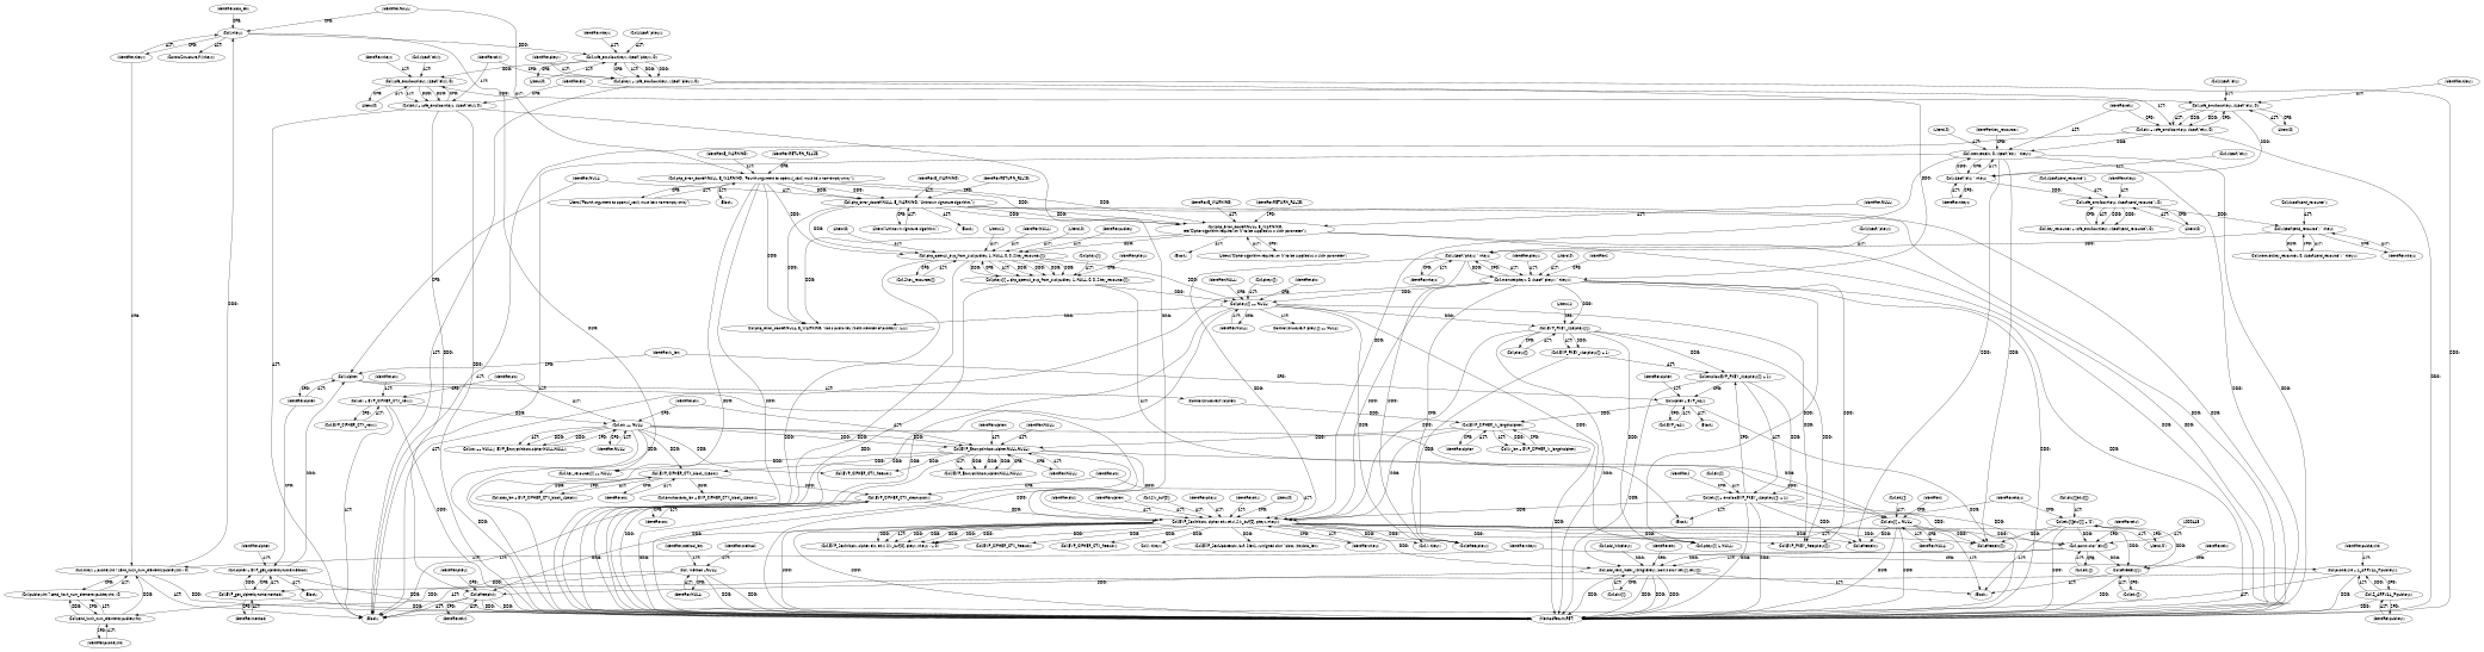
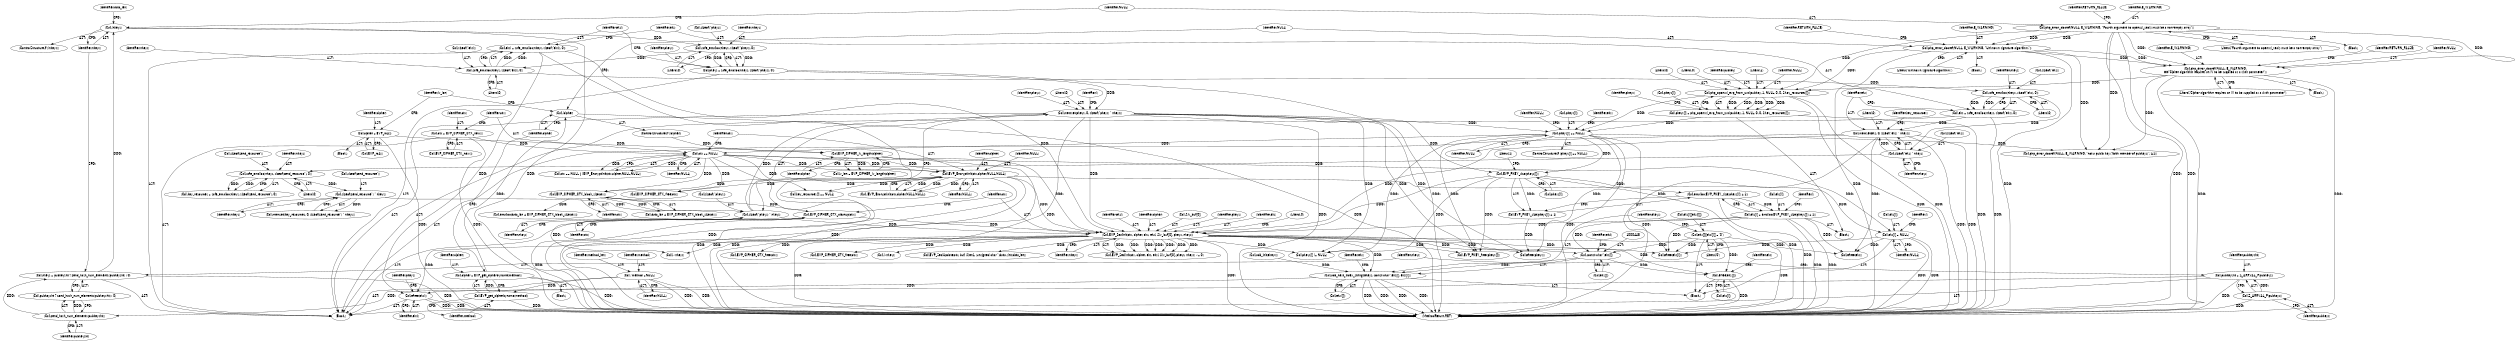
  digraph {
    fontname=Lato
    node [fontname=Lato]
    edge [fontname=Lato]
    n1 [label="(Call,(const char*)eks[i])"]
    n2 [label="(Call,add_next_index_stringl(ekeys, (const char*)eks[i], eksl[i]))"]
    n3 [label="(Call,efree(eks[i]))"]
    n4 [label="(Call,eks[i])"]
    n5 [label="(MethodReturn,RET)"]
    n6 [label="(Block,)"]
    n7 [label="(Call,efree(eksl))"]
    n8 [label="(Call,eksl[i])"]
    n9 [label="(Call,eks[i])"]
    n10 [label="(Call,eks[i] = NULL)"]
    n11 [label="(Call,efree(eks[i]))"]
    n12 [label="(Identifier,NULL)"]
    n13 [label="(Call,efree(eks))"]
    n14 [label="(Call,EVP_EncryptInit(ctx,cipher,NULL,NULL))"]
    n15 [label="(Call,EVP_SealInit(ctx, cipher, eks, eksl, &iv_buf[0], pkeys, nkeys))"]
    n16 [label="(Call,EVP_CIPHER_CTX_block_size(ctx))"]
    n17 [label="(Call,EVP_CIPHER_CTX_free(ctx))"]
    n18 [label="(Call,!EVP_EncryptInit(ctx,cipher,NULL,NULL))"]
    n19 [label="(Identifier,NULL)"]
    n20 [label="(Call,key_resources[i] == NULL)"]
    n21 [label="(Call,pkeys[i] != NULL)"]
    n22 [label="(Call,efree(pkeys))"]
    n23 [label="(Call,EVP_PKEY_free(pkeys[i]))"]
    n24 [label="(Call,i<nkeys)"]
    n25 [label="(Call,EVP_SealUpdate(ctx, buf, &len1, (unsigned char *)data, (int)data_len))"]
    n26 [label="(Identifier,nkeys)"]
    n27 [label="(Call,EVP_SealInit(ctx, cipher, eks, eksl, &iv_buf[0], pkeys, nkeys) <= 0)"]
    n28 [label="(Call,EVP_CIPHER_CTX_free(ctx))"]
    n29 [label="(Call,EVP_CIPHER_CTX_free(ctx))"]
    n30 [label="(Call,i<nkeys)"]
    n31 [label="(Call,EVP_CIPHER_CTX_cleanup(ctx))"]
    n32 [label="(Call,data_len + EVP_CIPHER_CTX_block_size(ctx))"]
    n33 [label="(Identifier,ctx)"]
    n34 [label="(Call,emalloc(data_len + EVP_CIPHER_CTX_block_size(ctx)))"]
    n35 [label="(Call,ctx == NULL)"]
    n36 [label="(Call,ctx == NULL || !EVP_EncryptInit(ctx,cipher,NULL,NULL))"]
    n37 [label="(Identifier,NULL)"]
    n38 [label="(Call,ctx = EVP_CIPHER_CTX_new())"]
    n39 [label="(Call,EVP_CIPHER_CTX_new())"]
    n40 [label="(Block,)"]
    n41 [label="(Call,pkeys[i] == NULL)"]
    n42 [label="(Call,EVP_PKEY_size(pkeys[i]))"]
    n43 [label="(Call,php_error_docref(NULL, E_WARNING, \"not a public key (%dth member of pubkeys)\", i+1))"]
    n44 [label="(Identifier,NULL)"]
    n45 [label="(ControlStructure,if (pkeys[i] == NULL))"]
    n46 [label="(Call,emalloc(EVP_PKEY_size(pkeys[i]) + 1))"]
    n47 [label="(Call,EVP_PKEY_size(pkeys[i]) + 1)"]
    n48 [label="(Call,pkeys[i])"]
    n49 [label="(Call,pkeys[i] = php_openssl_evp_from_zval(pubkey, 1, NULL, 0, 0, &key_resources[i]))"]
    n50 [label="(Call,php_openssl_evp_from_zval(pubkey, 1, NULL, 0, 0, &key_resources[i]))"]
    n51 [label="(Block,)"]
-   n52 [label="(Call,&key_resources[i])"]
    n53 [label="(Call,php_error_docref(NULL, E_WARNING, \"Unknown signature algorithm.\"))"]
    n54 [label="(Call,php_error_docref(NULL, E_WARNING,\n\t\t\t\t\"Cipher algorithm requires an IV to be supplied as a sixth parameter\"))"]
    n55 [label="(Literal,\"Unknown signature algorithm.\")"]
    n56 [label="(Block,)"]
    n57 [label="(Block,)"]
    n58 [label="(Literal,\"Cipher algorithm requires an IV to be supplied as a sixth parameter\")"]
    n59 [label="(Call,php_error_docref(NULL, E_WARNING, \"Fourth argument to openssl_seal() must be a non-empty array\"))"]
    n60 [label="(Literal,\"Fourth argument to openssl_seal() must be a non-empty array\")"]
    n61 [label="(Block,)"]
    n62 [label="(Call,memset(pkeys, 0, sizeof(*pkeys) * nkeys))"]
    n63 [label="(Call,sizeof(*pkeys) * nkeys)"]
    n64 [label="(Identifier,nkeys)"]
    n65 [label="(Call,pkeys = safe_emalloc(nkeys, sizeof(*pkeys), 0))"]
    n66 [label="(Call,safe_emalloc(nkeys, sizeof(*pkeys), 0))"]
    n67 [label="(Call,safe_emalloc(nkeys, sizeof(*eksl), 0))"]
    n68 [label="(Literal,0)"]
    n69 [label="(Call,safe_emalloc(nkeys, sizeof(*eks), 0))"]
    n70 [label="(Call,eksl = safe_emalloc(nkeys, sizeof(*eksl), 0))"]
    n71 [label="(Literal,0)"]
    n72 [label="(Call,!nkeys)"]
    n73 [label="(Identifier,nkeys)"]
    n74 [label="(ControlStructure,if (!nkeys))"]
    n75 [label="(Call,nkeys = pubkeysht ? zend_hash_num_elements(pubkeysht) : 0)"]
    n76 [label="(Call,pubkeysht ? zend_hash_num_elements(pubkeysht) : 0)"]
    n77 [label="(Call,zend_hash_num_elements(pubkeysht))"]
    n78 [label="(Identifier,pubkeysht)"]
    n79 [label="(Call,pubkeysht = Z_ARRVAL_P(pubkeys))"]
    n80 [label="(Call,Z_ARRVAL_P(pubkeys))"]
    n81 [label="(Identifier,pubkeys)"]
    n82 [label="(Call,sizeof(zend_resource*) * nkeys)"]
    n83 [label="(Identifier,nkeys)"]
    n84 [label="(Call,memset(key_resources, 0, sizeof(zend_resource*) * nkeys))"]
    n85 [label="(Call,safe_emalloc(nkeys, sizeof(zend_resource*), 0))"]
    n86 [label="(Literal,0)"]
    n87 [label="(Call,key_resources = safe_emalloc(nkeys, sizeof(zend_resource*), 0))"]
    n88 [label="(Call,sizeof(*eks) * nkeys)"]
    n89 [label="(Call,memset(eks, 0, sizeof(*eks) * nkeys))"]
    n90 [label="(Identifier,nkeys)"]
    n91 [label="(Call,eks = safe_emalloc(nkeys, sizeof(*eks), 0))"]
    n92 [label="(Literal,0)"]
    n93 [label="(Call,EVP_CIPHER_iv_length(cipher))"]
    n94 [label="(Call,iv_len = EVP_CIPHER_iv_length(cipher))"]
    n95 [label="(Identifier,cipher)"]
    n96 [label="(Call,cipher = EVP_rc4())"]
    n97 [label="(Call,EVP_rc4())"]
    n98 [label="(Block,)"]
    n99 [label="(Call,!cipher)"]
    n100 [label="(ControlStructure,if (!cipher))"]
    n101 [label="(Identifier,cipher)"]
    n102 [label="(Call,cipher = EVP_get_cipherbyname(method))"]
    n103 [label="(Call,EVP_get_cipherbyname(method))"]
    n104 [label="(Block,)"]
    n105 [label="(Identifier,method)"]
    n106 [label="(Call,*method =NULL)"]
    n107 [label="(Identifier,NULL)"]
    n108 [label="(Call,eks[i] = emalloc(EVP_PKEY_size(pkeys[i]) + 1))"]
    n109 [label="(Call,eks[i][eksl[i]] = '\0')"]
    n110 [label="(Literal,'\0')"]
    n111 [label="(Identifier,eksl)"]
    n112 [label="(Identifier,ctx)"]
    n113 [label="(Identifier,pubkeysht)"]
    n114 [label="(Literal,0)"]
    n115 [label="(Identifier,RETURN_FALSE)"]
    n116 [label="(Call,sizeof(*eks))"]
    n117 [label="(Call,sizeof(zend_resource*))"]
    n118 [label="(Literal,1)"]
    n119 [label="(Identifier,cipher)"]
    n120 [label="(Call,add_init(ekeys))"]
    n121 [label="(Identifier,nkeys)"]
    n122 [label="(Call,sizeof(*eksl))"]
    n123 [label="(Identifier,i)"]
    n124 [label="(Literal,0)"]
    n125 [label="(Identifier,eksl)"]
    n126 [label="(Call,eks[i])"]
    n127 [label="(Identifier,cipher)"]
    n128 [label="(Call,eks[i])"]
    n129 [label="(Identifier,NULL)"]
    n130 [label="(Identifier,eks)"]
    n131 [label="(Identifier,key_resources)"]
    n132 [label="(Identifier,ekeys)"]
    n133 [label="(Identifier,nkeys)"]
    n134 [label="(Identifier,nkeys)"]
    n135 [label="(Identifier,cipher)"]
    n136 [label="(Identifier,E_WARNING)"]
    n137 [label="(Identifier,NULL)"]
    n138 [label="(Identifier,ctx)"]
    n139 [label="(Identifier,RETURN_FALSE)"]
    n140 [label="(Identifier,nkeys)"]
    n141 [label="(Literal,0)"]
    n142 [label="(Identifier,NULL)"]
    n143 [label="(Identifier,data_len)"]
    n144 [label="(Call,&iv_buf[0])"]
    n145 [label="(Call,pkeys[i])"]
    n146 [label="(Identifier,iv_len)"]
    n147 [label="(Identifier,method_len)"]
    n148 [label="(Identifier,NULL)"]
    n149 [label="(Identifier,ctx)"]
    n150 [label="(Literal,1)"]
    n151 [label="(Identifier,pkeys)"]
    n152 [label="(Identifier,pkeys)"]
    n153 [label="(Call,sizeof(*pkeys))"]
    n154 [label="(Identifier,pkeys)"]
    n155 [label="(Identifier,E_WARNING)"]
    n156 [label="(Identifier,eks)"]
    n157 [label="(Identifier,eks)"]
    n158 [label="(Identifier,pkeys)"]
    n159 [label="(Identifier,ctx)"]
    n160 [label="(Identifier,eks)"]
    n161 [label="(Identifier,E_WARNING)"]
    n162 [label="(Identifier,RETURN_FALSE)"]
    n163 [label="(Identifier,eks)"]
    n164 [label="(Identifier,eks)"]
    n165 [label="(Identifier,NULL)"]
    n166 [label="(Identifier,eksl)"]
    n167 [label="(Identifier,NULL)"]
    n168 [label="(Identifier,eksl)"]
    n169 [label="(Identifier,i)"]
    n170 [label="(Identifier,pkeys)"]
    n171 [label="(Identifier,pubkey)"]
    n172 [label="(Call,sizeof(*pkeys))"]
    n173 [label="(Identifier,nkeys)"]
    n174 [label="(Call,pkeys[i])"]
    n175 [label="(Literal,0)"]
    n176 [label="(Call,sizeof(*eks))"]
    n177 [label="(Call,eks[i][eksl[i]])"]
    n178 [label="(Identifier,ctx)"]
    n179 [label="(Call,sizeof(zend_resource*))"]
    n180 [label="(Literal,0)"]
    n181 [label="(Identifier,method)"]
    n182 [label="(Identifier,i)"]
    n183 [label="(Identifier,cipher)"]
    1000448
    n1 -> n2 [label="AST: "]
    n1 -> n2 [label="DDG: "]
    n1 -> n3 [label="DDG: "]
    n1 -> n4 [label="CFG: "]
    n2 -> n5 [label="DDG: "]
    n2 -> n5 [label="DDG: "]
    n2 -> n5 [label="DDG: "]
    n2 -> n5 [label="DDG: "]
    n2 -> n6 [label="AST: "]
    n2 -> n7 [label="DDG: "]
    n2 -> n8 [label="CFG: "]
    n3 -> n5 [label="DDG: "]
    n3 -> n6 [label="AST: "]
    n3 -> n9 [label="CFG: "]
    n4 -> n1 [label="AST: "]
    n7 -> n5 [label="DDG: "]
    n7 -> n5 [label="DDG: "]
    n7 -> n40 [label="AST: "]
    n7 -> n111 [label="CFG: "]
    n8 -> n2 [label="AST: "]
    n9 -> n3 [label="AST: "]
    n10 -> n5 [label="DDG: "]
    n10 -> n5 [label="DDG: "]
    n10 -> n6 [label="AST: "]
    n10 -> n11 [label="DDG: "]
    n10 -> n12 [label="CFG: "]
    n10 -> n13 [label="DDG: "]
    n12 -> n10 [label="AST: "]
    n14 -> n5 [label="DDG: "]
    n14 -> n5 [label="DDG: "]
    n14 -> n10 [label="DDG: "]
    n14 -> n15 [label="DDG: "]
    n14 -> n16 [label="DDG: "]
    n14 -> n17 [label="DDG: "]
    n14 -> n18 [label="AST: "]
    n14 -> n18 [label="DDG: "]
    n14 -> n18 [label="DDG: "]
    n14 -> n18 [label="DDG: "]
    n14 -> n19 [label="CFG: "]
    n14 -> n20 [label="DDG: "]
    n15 -> n1 [label="DDG: "]
    n15 -> n2 [label="DDG: "]
    n15 -> n3 [label="DDG: "]
    n15 -> n5 [label="DDG: "]
    n15 -> n5 [label="DDG: "]
    n15 -> n7 [label="DDG: "]
    n15 -> n11 [label="DDG: "]
    n15 -> n13 [label="DDG: "]
    n15 -> n21 [label="DDG: "]
    n15 -> n22 [label="DDG: "]
    n15 -> n23 [label="DDG: "]
    n15 -> n24 [label="DDG: "]
    n15 -> n25 [label="DDG: "]
    n15 -> n26 [label="CFG: "]
    n15 -> n27 [label="AST: "]
    n15 -> n27 [label="DDG: "]
    n15 -> n27 [label="DDG: "]
    n15 -> n27 [label="DDG: "]
    n15 -> n27 [label="DDG: "]
    n15 -> n27 [label="DDG: "]
    n15 -> n27 [label="DDG: "]
    n15 -> n27 [label="DDG: "]
    n15 -> n28 [label="DDG: "]
    n15 -> n29 [label="DDG: "]
    n15 -> n30 [label="DDG: "]
    n16 -> n31 [label="DDG: "]
    n16 -> n32 [label="AST: "]
    n16 -> n32 [label="DDG: "]
    n16 -> n33 [label="CFG: "]
    n16 -> n34 [label="DDG: "]
    n18 -> n14 [label="CFG: "]
    n19 -> n14 [label="AST: "]
    n26 -> n15 [label="AST: "]
    n31 -> n5 [label="DDG: "]
    n31 -> n15 [label="DDG: "]
    n31 -> n40 [label="AST: "]
    n31 -> n112 [label="CFG: "]
    n32 -> n16 [label="CFG: "]
    n33 -> n16 [label="AST: "]
    n35 -> n5 [label="DDG: "]
    n35 -> n10 [label="DDG: "]
    n35 -> n14 [label="DDG: "]
    n35 -> n14 [label="DDG: "]
    n35 -> n16 [label="DDG: "]
    n35 -> n17 [label="DDG: "]
    n35 -> n20 [label="DDG: "]
    n35 -> n36 [label="AST: "]
    n35 -> n36 [label="DDG: "]
    n35 -> n36 [label="DDG: "]
    n35 -> n37 [label="CFG: "]
    n36 -> n35 [label="CFG: "]
    n37 -> n35 [label="AST: "]
    n38 -> n5 [label="DDG: "]
    n38 -> n35 [label="DDG: "]
    n38 -> n39 [label="CFG: "]
    n38 -> n40 [label="AST: "]
    n39 -> n38 [label="AST: "]
    n41 -> n5 [label="DDG: "]
    n41 -> n5 [label="DDG: "]
    n41 -> n21 [label="DDG: "]
    n41 -> n22 [label="DDG: "]
    n41 -> n23 [label="DDG: "]
+   n41 -> n35 [label="DDG: "]
    n41 -> n42 [label="DDG: "]
    n41 -> n43 [label="DDG: "]
    n41 -> n44 [label="CFG: "]
    n41 -> n45 [label="AST: "]
    n42 -> n5 [label="DDG: "]
    n42 -> n15 [label="DDG: "]
    n42 -> n21 [label="DDG: "]
    n42 -> n23 [label="DDG: "]
    n42 -> n46 [label="DDG: "]
    n42 -> n47 [label="AST: "]
    n42 -> n47 [label="DDG: "]
    n42 -> n48 [label="CFG: "]
    n44 -> n41 [label="AST: "]
    n46 -> n5 [label="DDG: "]
-   n46 -> n96 [label="CFG: "]
+   n46 -> n47 [label="CFG: "]
    n46 -> n108 [label="AST: "]
    n46 -> n108 [label="DDG: "]
    n47 -> n22 [label="DDG: "]
    n47 -> n46 [label="AST: "]
    n48 -> n42 [label="AST: "]
    n49 -> n5 [label="DDG: "]
    n49 -> n41 [label="DDG: "]
    n49 -> n50 [label="CFG: "]
    n49 -> n51 [label="AST: "]
    n50 -> n5 [label="DDG: "]
    n50 -> n5 [label="DDG: "]
    n50 -> n41 [label="DDG: "]
    n50 -> n49 [label="AST: "]
    n50 -> n49 [label="DDG: "]
    n50 -> n49 [label="DDG: "]
    n50 -> n49 [label="DDG: "]
    n50 -> n49 [label="DDG: "]
    n50 -> n49 [label="DDG: "]
-   n50 -> n52 [label="CFG: "]
-   n52 -> n50 [label="AST: "]
    n53 -> n5 [label="DDG: "]
    n53 -> n5 [label="DDG: "]
    n53 -> n43 [label="DDG: "]
    n53 -> n50 [label="DDG: "]
    n53 -> n54 [label="DDG: "]
    n53 -> n54 [label="DDG: "]
    n53 -> n55 [label="CFG: "]
    n53 -> n56 [label="AST: "]
    n54 -> n5 [label="DDG: "]
    n54 -> n5 [label="DDG: "]
    n54 -> n43 [label="DDG: "]
    n54 -> n50 [label="DDG: "]
    n54 -> n57 [label="AST: "]
    n54 -> n58 [label="CFG: "]
    n55 -> n53 [label="AST: "]
    n58 -> n54 [label="AST: "]
    n59 -> n5 [label="DDG: "]
    n59 -> n5 [label="DDG: "]
    n59 -> n43 [label="DDG: "]
    n59 -> n50 [label="DDG: "]
    n59 -> n53 [label="DDG: "]
    n59 -> n53 [label="DDG: "]
    n59 -> n54 [label="DDG: "]
    n59 -> n54 [label="DDG: "]
    n59 -> n60 [label="CFG: "]
    n59 -> n61 [label="AST: "]
    n60 -> n59 [label="AST: "]
    n62 -> n5 [label="DDG: "]
    n62 -> n5 [label="DDG: "]
    n62 -> n15 [label="DDG: "]
    n62 -> n21 [label="DDG: "]
-   n62 -> n22 [label="CFG: "]
+   n62 -> n22 [label="DDG: "]
    n62 -> n23 [label="DDG: "]
    n62 -> n40 [label="AST: "]
    n62 -> n41 [label="DDG: "]
    n62 -> n42 [label="DDG: "]
    n62 -> n63 [label="CFG: "]
    n63 -> n15 [label="DDG: "]
    n63 -> n24 [label="DDG: "]
    n63 -> n62 [label="AST: "]
    n63 -> n62 [label="DDG: "]
    n63 -> n64 [label="CFG: "]
    n64 -> n63 [label="AST: "]
    n65 -> n5 [label="DDG: "]
    n65 -> n40 [label="AST: "]
    n65 -> n62 [label="DDG: "]
    n65 -> n66 [label="CFG: "]
    n66 -> n65 [label="AST: "]
    n66 -> n65 [label="DDG: "]
    n66 -> n65 [label="DDG: "]
    n66 -> n67 [label="DDG: "]
    n66 -> n68 [label="CFG: "]
    n67 -> n69 [label="DDG: "]
    n67 -> n70 [label="AST: "]
    n67 -> n70 [label="DDG: "]
    n67 -> n70 [label="DDG: "]
    n67 -> n71 [label="CFG: "]
    n68 -> n66 [label="AST: "]
    n69 -> n88 [label="DDG: "]
    n69 -> n91 [label="AST: "]
    n69 -> n91 [label="DDG: "]
    n69 -> n91 [label="DDG: "]
    n69 -> n92 [label="CFG: "]
    n70 -> n5 [label="DDG: "]
    n70 -> n7 [label="DDG: "]
    n70 -> n15 [label="DDG: "]
    n70 -> n40 [label="AST: "]
    n70 -> n67 [label="CFG: "]
    n71 -> n67 [label="AST: "]
    n72 -> n5 [label="DDG: "]
    n72 -> n66 [label="DDG: "]
    n72 -> n73 [label="CFG: "]
    n72 -> n74 [label="AST: "]
    n73 -> n72 [label="AST: "]
    n73 -> n75 [label="CFG: "]
    n75 -> n5 [label="DDG: "]
    n75 -> n40 [label="AST: "]
    n75 -> n72 [label="DDG: "]
    n75 -> n76 [label="CFG: "]
    n76 -> n75 [label="AST: "]
    n76 -> n77 [label="CFG: "]
    n77 -> n75 [label="DDG: "]
    n77 -> n76 [label="AST: "]
    n77 -> n76 [label="DDG: "]
    n77 -> n78 [label="CFG: "]
    n78 -> n77 [label="AST: "]
    n79 -> n5 [label="DDG: "]
    n79 -> n40 [label="AST: "]
    n79 -> n77 [label="DDG: "]
    n79 -> n80 [label="CFG: "]
    n80 -> n5 [label="DDG: "]
    n80 -> n79 [label="AST: "]
    n80 -> n79 [label="DDG: "]
    n80 -> n81 [label="CFG: "]
    n81 -> n80 [label="AST: "]
    n82 -> n63 [label="DDG: "]
    n82 -> n83 [label="CFG: "]
    n82 -> n84 [label="AST: "]
    n82 -> n84 [label="DDG: "]
    n83 -> n82 [label="AST: "]
    n84 -> n82 [label="CFG: "]
    n85 -> n82 [label="DDG: "]
    n85 -> n86 [label="CFG: "]
    n85 -> n87 [label="AST: "]
    n85 -> n87 [label="DDG: "]
    n85 -> n87 [label="DDG: "]
    n86 -> n85 [label="AST: "]
    n87 -> n85 [label="CFG: "]
    n88 -> n85 [label="DDG: "]
    n88 -> n89 [label="AST: "]
    n88 -> n89 [label="DDG: "]
    n88 -> n90 [label="CFG: "]
    n89 -> n5 [label="DDG: "]
    n89 -> n5 [label="DDG: "]
    n89 -> n11 [label="DDG: "]
    n89 -> n13 [label="DDG: "]
    n89 -> n15 [label="DDG: "]
    n89 -> n40 [label="AST: "]
    n89 -> n88 [label="CFG: "]
    n90 -> n88 [label="AST: "]
    n91 -> n5 [label="DDG: "]
    n91 -> n40 [label="AST: "]
    n91 -> n69 [label="CFG: "]
    n91 -> n89 [label="DDG: "]
    n92 -> n69 [label="AST: "]
    n93 -> n5 [label="DDG: "]
    n93 -> n14 [label="DDG: "]
    n93 -> n15 [label="DDG: "]
    n93 -> n94 [label="AST: "]
    n93 -> n94 [label="DDG: "]
    n93 -> n95 [label="CFG: "]
    n94 -> n93 [label="CFG: "]
    n95 -> n93 [label="AST: "]
    n96 -> n5 [label="DDG: "]
    n96 -> n93 [label="DDG: "]
    n96 -> n97 [label="CFG: "]
    n96 -> n98 [label="AST: "]
    n97 -> n96 [label="AST: "]
    n99 -> n5 [label="DDG: "]
    n99 -> n100 [label="AST: "]
    n99 -> n101 [label="CFG: "]
    n100 -> n93 [label="DDG: "]
    n101 -> n99 [label="AST: "]
    n101 -> n102 [label="CFG: "]
    n102 -> n5 [label="DDG: "]
    n102 -> n99 [label="DDG: "]
    n102 -> n103 [label="CFG: "]
    n102 -> n104 [label="AST: "]
    n103 -> n5 [label="DDG: "]
    n103 -> n102 [label="AST: "]
    n103 -> n102 [label="DDG: "]
    n103 -> n105 [label="CFG: "]
    n105 -> n103 [label="AST: "]
    n106 -> n5 [label="DDG: "]
    n106 -> n5 [label="DDG: "]
    n106 -> n40 [label="AST: "]
    n106 -> n103 [label="DDG: "]
    n106 -> n107 [label="CFG: "]
    n107 -> n106 [label="AST: "]
    n108 -> n1 [label="DDG: "]
    n108 -> n5 [label="DDG: "]
    n108 -> n5 [label="DDG: "]
    n108 -> n11 [label="DDG: "]
    n108 -> n13 [label="DDG: "]
    n108 -> n15 [label="DDG: "]
    n108 -> n46 [label="CFG: "]
    n108 -> n51 [label="AST: "]
    n109 -> n1 [label="DDG: "]
    n109 -> n3 [label="DDG: "]
    n109 -> n5 [label="DDG: "]
    n109 -> n6 [label="AST: "]
    n109 -> n11 [label="DDG: "]
    n109 -> n110 [label="CFG: "]
    n110 -> n109 [label="AST: "]
    n111 -> n7 [label="AST: "]
    n112 -> n31 [label="AST: "]
    n113 -> n79 [label="AST: "]
    n114 -> n50 [label="AST: "]
    n115 -> n53 [label="CFG: "]
    n116 -> n69 [label="AST: "]
    n117 -> n85 [label="AST: "]
    n118 -> n50 [label="AST: "]
    n119 -> n102 [label="AST: "]
    n120 -> n2 [label="DDG: "]
    n121 -> n75 [label="AST: "]
    n121 -> n79 [label="CFG: "]
    n122 -> n67 [label="AST: "]
    n123 -> n108 [label="CFG: "]
    n124 -> n89 [label="AST: "]
    n125 -> n15 [label="AST: "]
    n126 -> n10 [label="AST: "]
    n127 -> n15 [label="AST: "]
    n128 -> n108 [label="AST: "]
    n129 -> n50 [label="AST: "]
    n130 -> n89 [label="AST: "]
    n130 -> n91 [label="CFG: "]
    n131 -> n89 [label="CFG: "]
    n132 -> n2 [label="AST: "]
    n132 -> n109 [label="CFG: "]
    n133 -> n67 [label="AST: "]
    n134 -> n85 [label="AST: "]
    n135 -> n96 [label="AST: "]
    n136 -> n59 [label="AST: "]
    n137 -> n53 [label="AST: "]
    n137 -> n99 [label="CFG: "]
    n138 -> n15 [label="AST: "]
    n138 -> n31 [label="CFG: "]
    n139 -> n59 [label="CFG: "]
    n140 -> n69 [label="AST: "]
    n141 -> n50 [label="AST: "]
    n142 -> n14 [label="AST: "]
    n143 -> n72 [label="CFG: "]
    n144 -> n15 [label="AST: "]
    n145 -> n41 [label="AST: "]
    n146 -> n96 [label="CFG: "]
    n146 -> n99 [label="CFG: "]
    n147 -> n106 [label="AST: "]
    n148 -> n59 [label="AST: "]
    n148 -> n72 [label="CFG: "]
    n149 -> n38 [label="AST: "]
    n150 -> n42 [label="CFG: "]
    n151 -> n49 [label="CFG: "]
    n152 -> n15 [label="AST: "]
    n153 -> n63 [label="AST: "]
    n154 -> n65 [label="AST: "]
    n155 -> n53 [label="AST: "]
    n156 -> n70 [label="CFG: "]
    n156 -> n91 [label="AST: "]
    n157 -> n3 [label="CFG: "]
    n158 -> n62 [label="AST: "]
    n159 -> n14 [label="AST: "]
    n159 -> n35 [label="CFG: "]
    n160 -> n41 [label="CFG: "]
    n161 -> n54 [label="AST: "]
    n162 -> n54 [label="CFG: "]
    n163 -> n2 [label="CFG: "]
    n164 -> n15 [label="AST: "]
    n165 -> n54 [label="AST: "]
    n166 -> n65 [label="CFG: "]
    n166 -> n70 [label="AST: "]
    n167 -> n41 [label="CFG: "]
    n168 -> n1 [label="CFG: "]
    n169 -> n10 [label="CFG: "]
    n170 -> n7 [label="CFG: "]
    n171 -> n50 [label="AST: "]
    n172 -> n66 [label="AST: "]
    n173 -> n66 [label="AST: "]
    n174 -> n49 [label="AST: "]
    n175 -> n15 [label="CFG: "]
    n176 -> n88 [label="AST: "]
    n177 -> n109 [label="AST: "]
    n178 -> n35 [label="AST: "]
    n178 -> n38 [label="CFG: "]
    n179 -> n82 [label="AST: "]
    n180 -> n62 [label="AST: "]
    n181 -> n106 [label="AST: "]
    n182 -> n62 [label="CFG: "]
    n183 -> n14 [label="AST: "]
    1000448 -> n1 [label="AST: "]
  }
